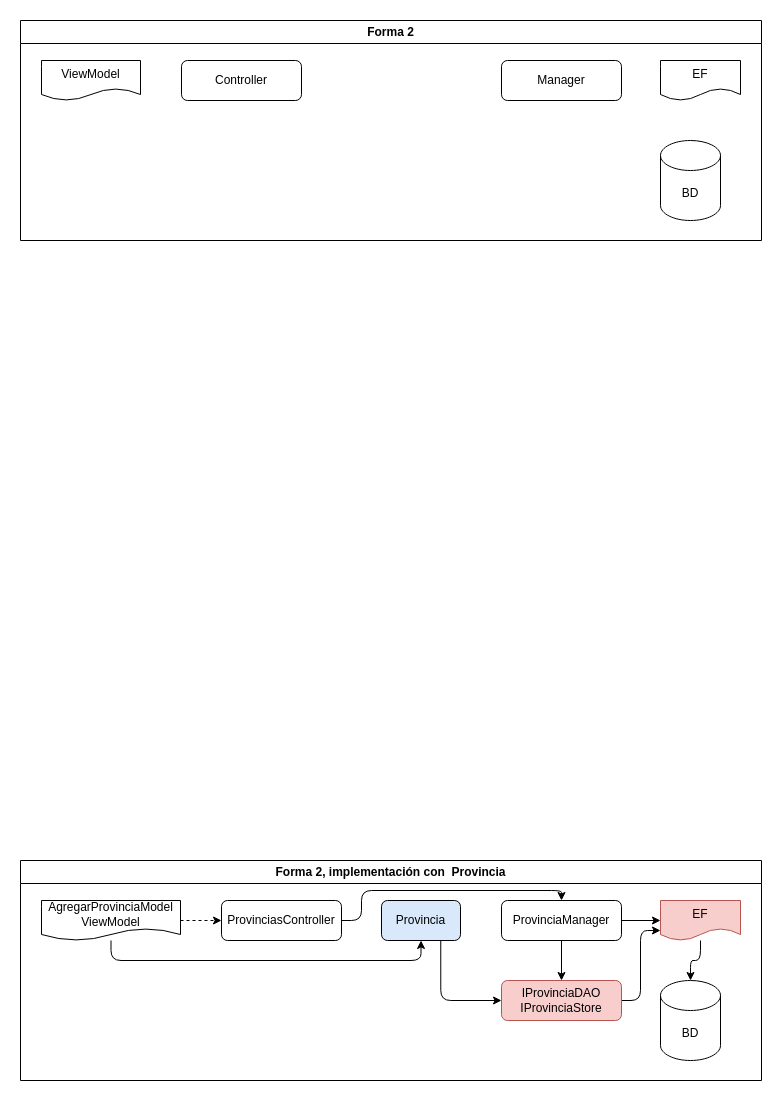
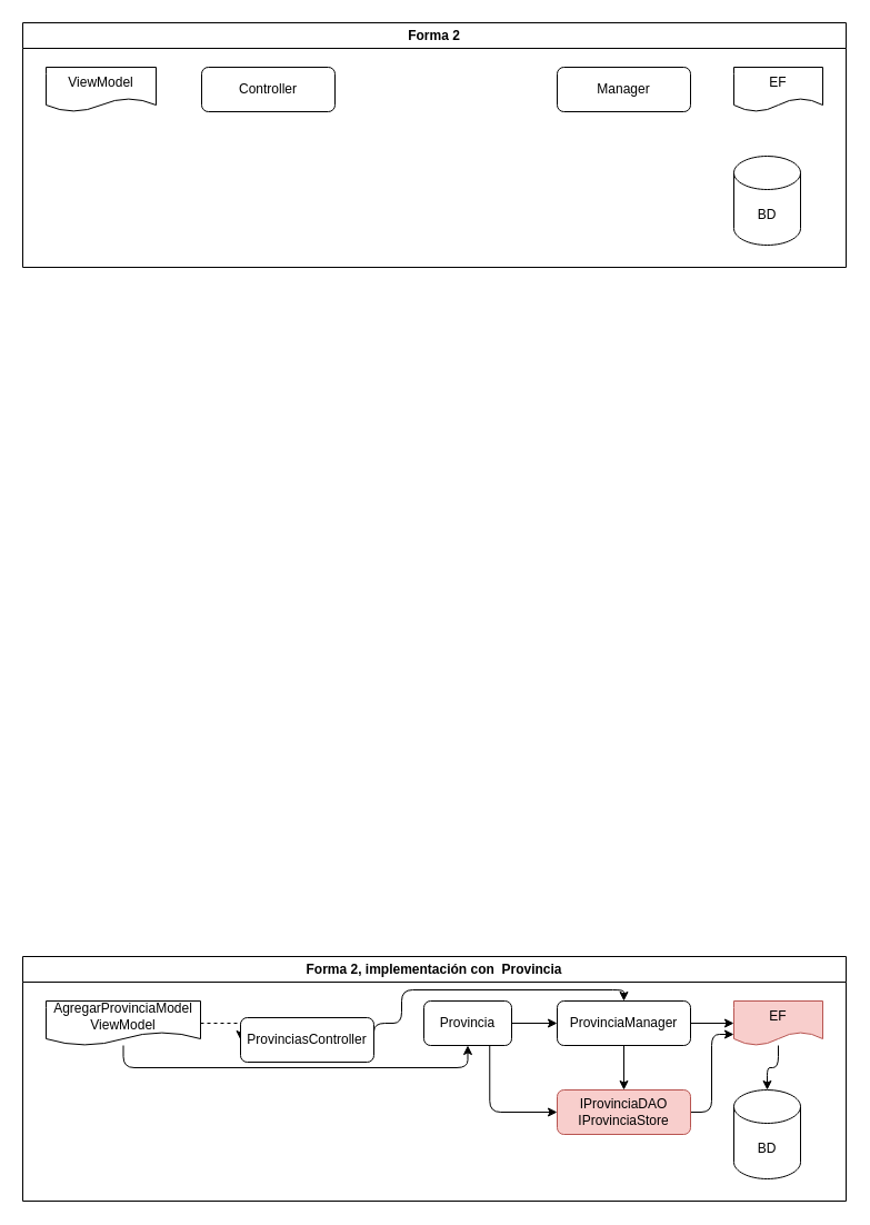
  <mxCell id="0" />
  <mxCell id="1" parent="0" />
  <mxCell id="2" value="Forma 2" style="swimlane;whiteSpace=wrap;html=1;" vertex="1" parent="1"><mxGeometry x="20" y="20" width="741" height="220" as="geometry" /></mxCell>
  <mxCell id="3" value="ViewModel" style="shape=document;whiteSpace=wrap;html=1;boundedLbl=1;" vertex="1" parent="2"><mxGeometry x="21" y="40" width="99" height="40" as="geometry" /></mxCell>
  <mxCell id="4" value="Controller" style="rounded=1;whiteSpace=wrap;html=1;" vertex="1" parent="2"><mxGeometry x="161" y="40" width="120" height="40" as="geometry" /></mxCell>
  <mxCell id="5" value="BD" style="shape=cylinder3;whiteSpace=wrap;html=1;boundedLbl=1;backgroundOutline=1;size=15;" vertex="1" parent="2"><mxGeometry x="640" y="120" width="60" height="80" as="geometry" /></mxCell>
  <mxCell id="6" value="Manager" style="rounded=1;whiteSpace=wrap;html=1;" vertex="1" parent="2"><mxGeometry x="481" y="40" width="120" height="40" as="geometry" /></mxCell>
  <mxCell id="7" value="EF" style="shape=document;whiteSpace=wrap;html=1;boundedLbl=1;" vertex="1" parent="2"><mxGeometry x="640" y="40" width="80" height="40" as="geometry" /></mxCell>
  <mxCell id="8" value="Forma 2, implementación con&amp;nbsp; Provincia" style="swimlane;whiteSpace=wrap;html=1;" vertex="1" parent="1"><mxGeometry x="20" y="860" width="741" height="220" as="geometry" /></mxCell>
  <mxCell id="9" style="edgeStyle=orthogonalEdgeStyle;rounded=0;orthogonalLoop=1;jettySize=auto;html=1;exitX=1;exitY=0.5;exitDx=0;exitDy=0;entryX=0;entryY=0.5;entryDx=0;entryDy=0;dashed=1;" edge="1" parent="8" source="11" target="13"><mxGeometry relative="1" as="geometry" /></mxCell>
  <mxCell id="10" style="edgeStyle=orthogonalEdgeStyle;orthogonalLoop=1;jettySize=auto;html=1;entryX=0.5;entryY=1;entryDx=0;entryDy=0;rounded=1;" edge="1" parent="8" source="11" target="16"><mxGeometry relative="1" as="geometry"><Array as="points"><mxPoint x="91" y="100" /><mxPoint x="401" y="100" /></Array></mxGeometry></mxCell>
  <mxCell id="11" value="AgregarProvinciaModel&lt;br&gt;ViewModel" style="shape=document;whiteSpace=wrap;html=1;boundedLbl=1;" vertex="1" parent="8"><mxGeometry x="21" y="40" width="139" height="40" as="geometry" /></mxCell>
  <mxCell id="12" style="edgeStyle=orthogonalEdgeStyle;rounded=1;orthogonalLoop=1;jettySize=auto;html=1;exitX=1;exitY=0.5;exitDx=0;exitDy=0;entryX=0.5;entryY=0;entryDx=0;entryDy=0;" edge="1" parent="8" source="13" target="20"><mxGeometry relative="1" as="geometry"><Array as="points"><mxPoint x="341" y="60" /><mxPoint x="341" y="30" /><mxPoint x="541" y="30" /></Array></mxGeometry></mxCell>
- <mxCell id="13" value="ProvinciasController" style="rounded=1;whiteSpace=wrap;html=1;" vertex="1" parent="8"><mxGeometry x="201" y="40" width="120" height="40" as="geometry" /></mxCell>
+ <mxCell id="13" value="ProvinciasController" style="rounded=1;whiteSpace=wrap;html=1;" vertex="1" parent="8"><mxGeometry x="196" y="55" width="120" height="40" as="geometry" /></mxCell>
+ <mxCell id="14" style="edgeStyle=orthogonalEdgeStyle;rounded=0;orthogonalLoop=1;jettySize=auto;html=1;exitX=1;exitY=0.5;exitDx=0;exitDy=0;entryX=0;entryY=0.5;entryDx=0;entryDy=0;" edge="1" parent="8" source="16" target="20"><mxGeometry relative="1" as="geometry" /></mxCell>
  <mxCell id="15" style="edgeStyle=orthogonalEdgeStyle;rounded=1;orthogonalLoop=1;jettySize=auto;html=1;exitX=0.75;exitY=1;exitDx=0;exitDy=0;entryX=0;entryY=0.5;entryDx=0;entryDy=0;" edge="1" parent="8" source="16" target="24"><mxGeometry relative="1" as="geometry" /></mxCell>
- <mxCell id="16" value="Provincia" style="rounded=1;whiteSpace=wrap;html=1;fillColor=#dae8fc;" vertex="1" parent="8"><mxGeometry x="361" y="40" width="79" height="40" as="geometry" /></mxCell>
+ <mxCell id="16" value="Provincia" style="rounded=1;whiteSpace=wrap;html=1;" vertex="1" parent="8"><mxGeometry x="361" y="40" width="79" height="40" as="geometry" /></mxCell>
  <mxCell id="17" value="BD" style="shape=cylinder3;whiteSpace=wrap;html=1;boundedLbl=1;backgroundOutline=1;size=15;" vertex="1" parent="8"><mxGeometry x="640" y="120" width="60" height="80" as="geometry" /></mxCell>
  <mxCell id="18" style="edgeStyle=orthogonalEdgeStyle;rounded=0;orthogonalLoop=1;jettySize=auto;html=1;exitX=1;exitY=0.5;exitDx=0;exitDy=0;entryX=0;entryY=0.5;entryDx=0;entryDy=0;" edge="1" parent="8" source="20" target="22"><mxGeometry relative="1" as="geometry" /></mxCell>
  <mxCell id="19" style="edgeStyle=orthogonalEdgeStyle;rounded=0;orthogonalLoop=1;jettySize=auto;html=1;exitX=0.5;exitY=1;exitDx=0;exitDy=0;entryX=0.5;entryY=0;entryDx=0;entryDy=0;" edge="1" parent="8" source="20" target="24"><mxGeometry relative="1" as="geometry" /></mxCell>
  <mxCell id="20" value="ProvinciaManager" style="rounded=1;whiteSpace=wrap;html=1;" vertex="1" parent="8"><mxGeometry x="481" y="40" width="120" height="40" as="geometry" /></mxCell>
  <mxCell id="21" style="edgeStyle=orthogonalEdgeStyle;rounded=1;orthogonalLoop=1;jettySize=auto;html=1;entryX=0.5;entryY=0;entryDx=0;entryDy=0;entryPerimeter=0;" edge="1" parent="8" source="22" target="17"><mxGeometry relative="1" as="geometry" /></mxCell>
  <mxCell id="22" value="EF" style="shape=document;whiteSpace=wrap;html=1;boundedLbl=1;fillColor=#f8cecc;strokeColor=#b85450;" vertex="1" parent="8"><mxGeometry x="640" y="40" width="80" height="40" as="geometry" /></mxCell>
  <mxCell id="23" style="edgeStyle=orthogonalEdgeStyle;rounded=1;orthogonalLoop=1;jettySize=auto;html=1;exitX=1;exitY=0.5;exitDx=0;exitDy=0;entryX=0;entryY=0.75;entryDx=0;entryDy=0;" edge="1" parent="8" source="24" target="22"><mxGeometry relative="1" as="geometry"><Array as="points"><mxPoint x="620" y="140" /><mxPoint x="620" y="70" /></Array></mxGeometry></mxCell>
  <mxCell id="24" value="IProvinciaDAO&lt;br&gt;IProvinciaStore" style="rounded=1;whiteSpace=wrap;html=1;fillColor=#f8cecc;strokeColor=#b85450;" vertex="1" parent="8"><mxGeometry x="481" y="120" width="120" height="40" as="geometry" /></mxCell>
